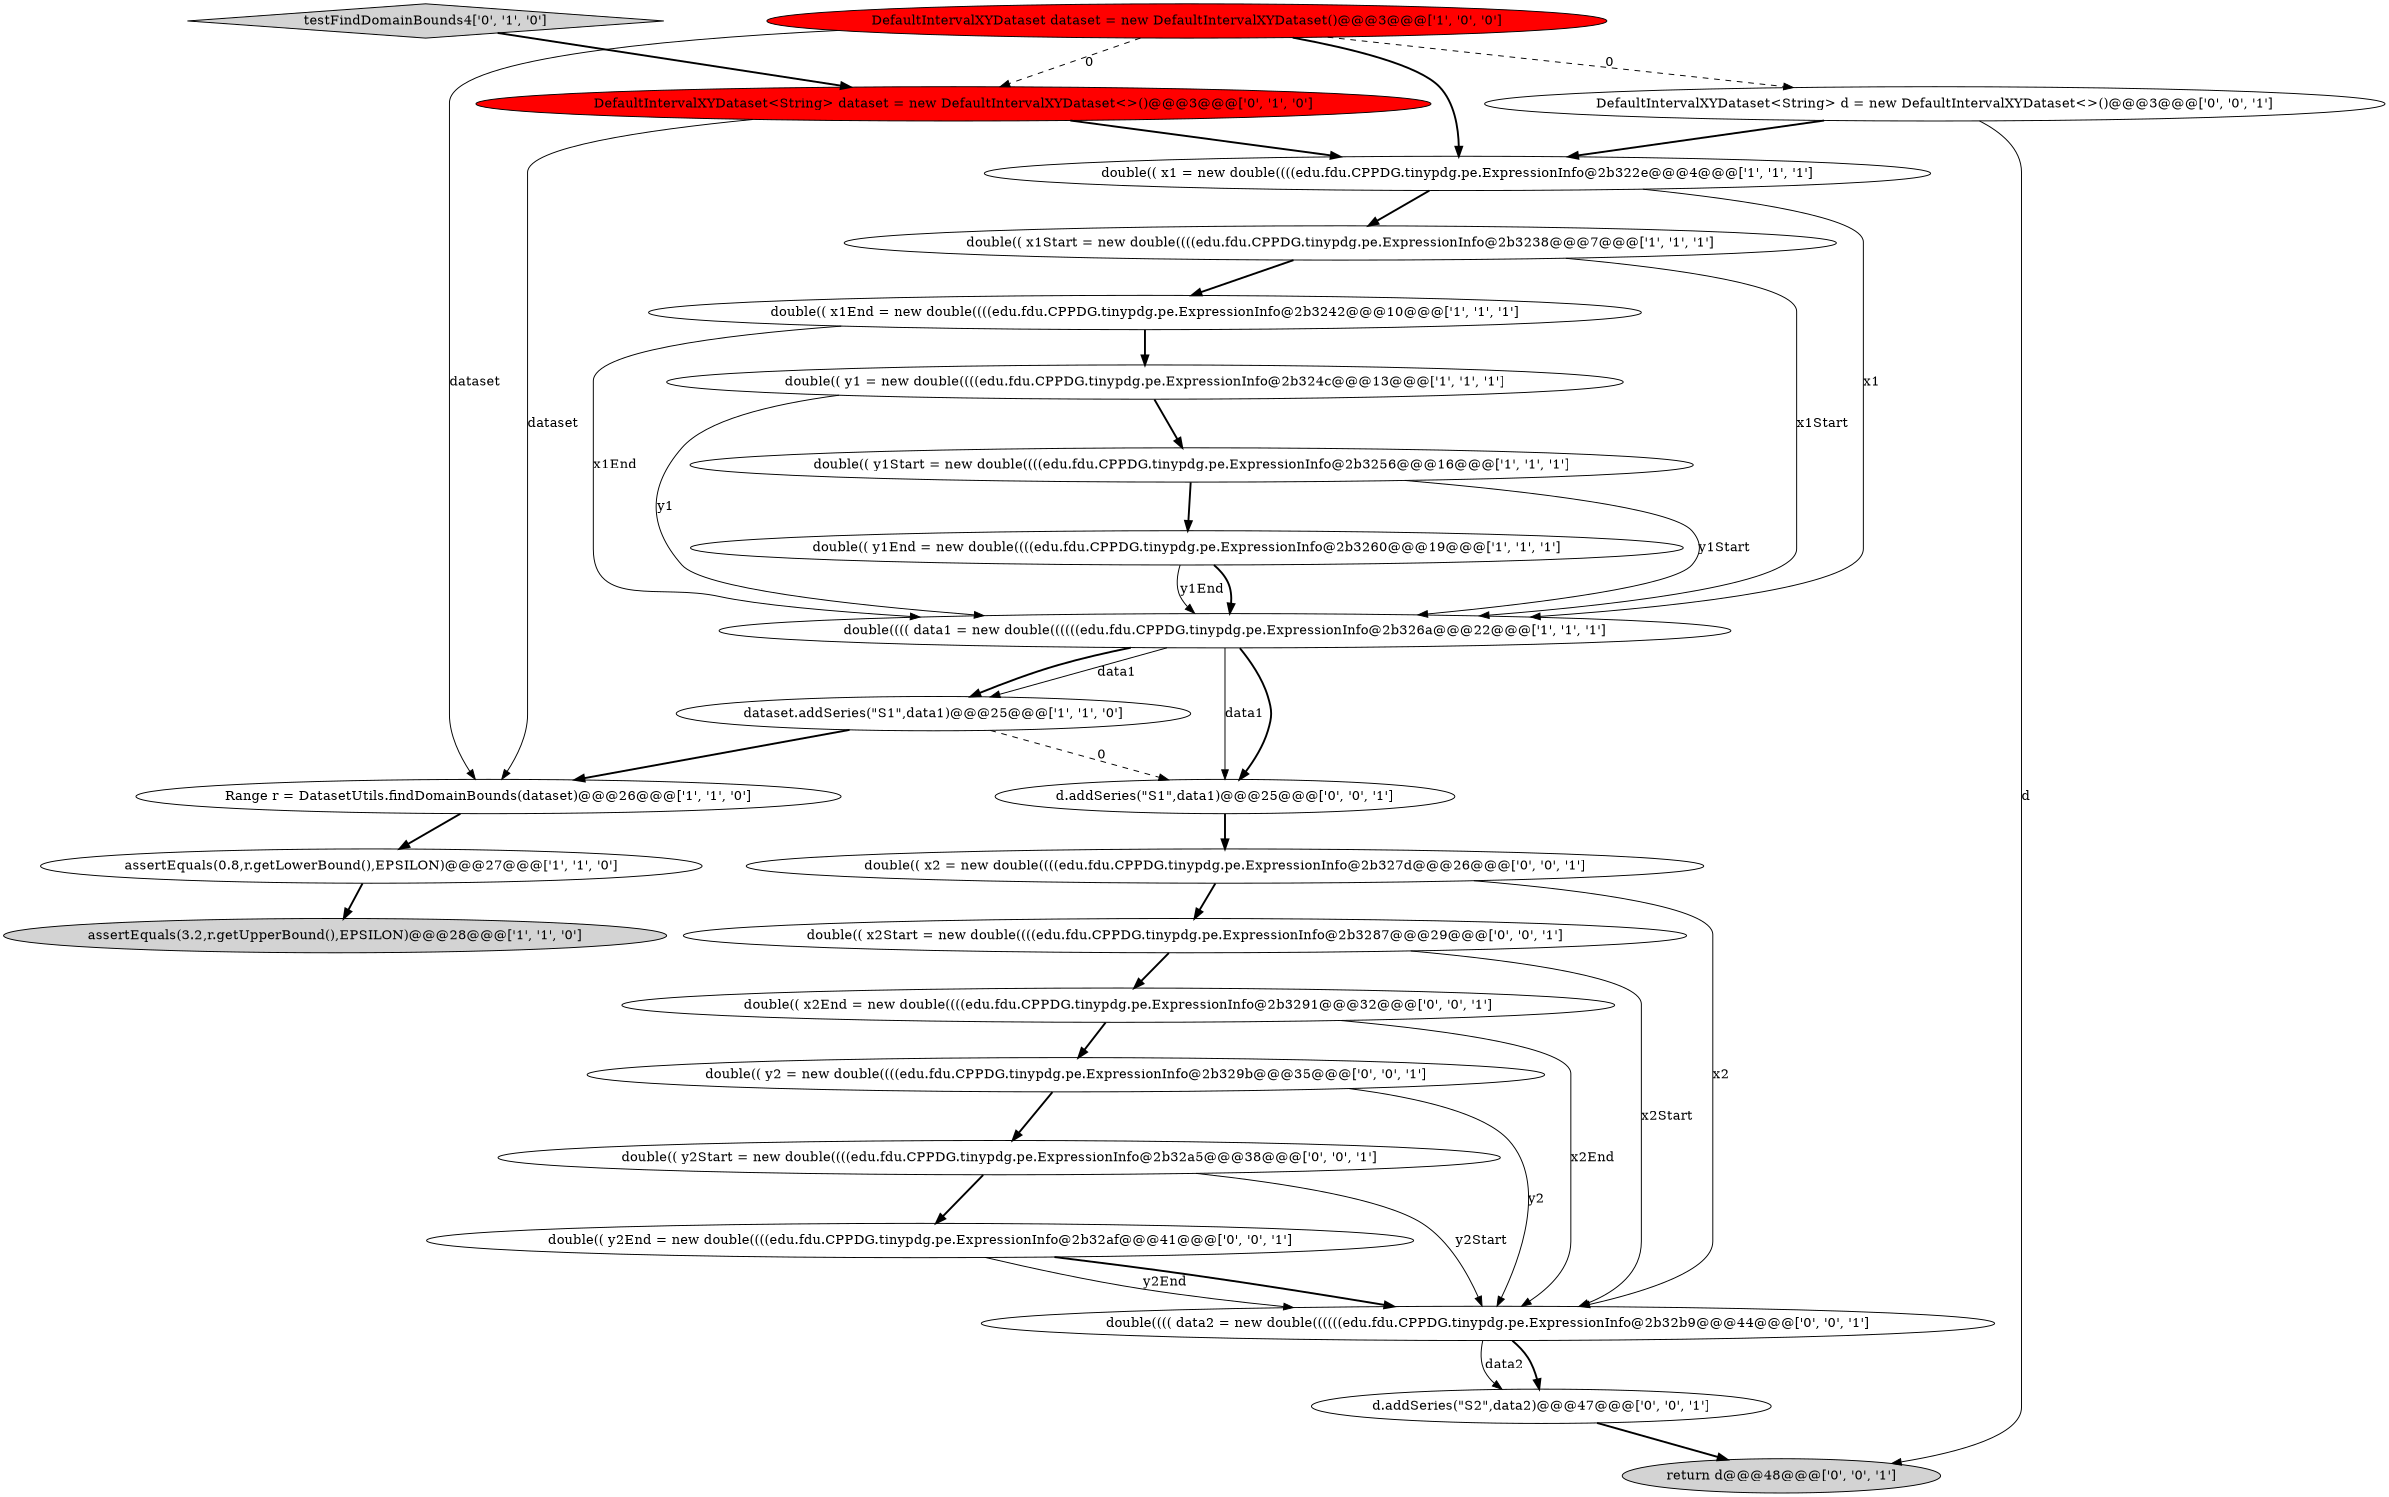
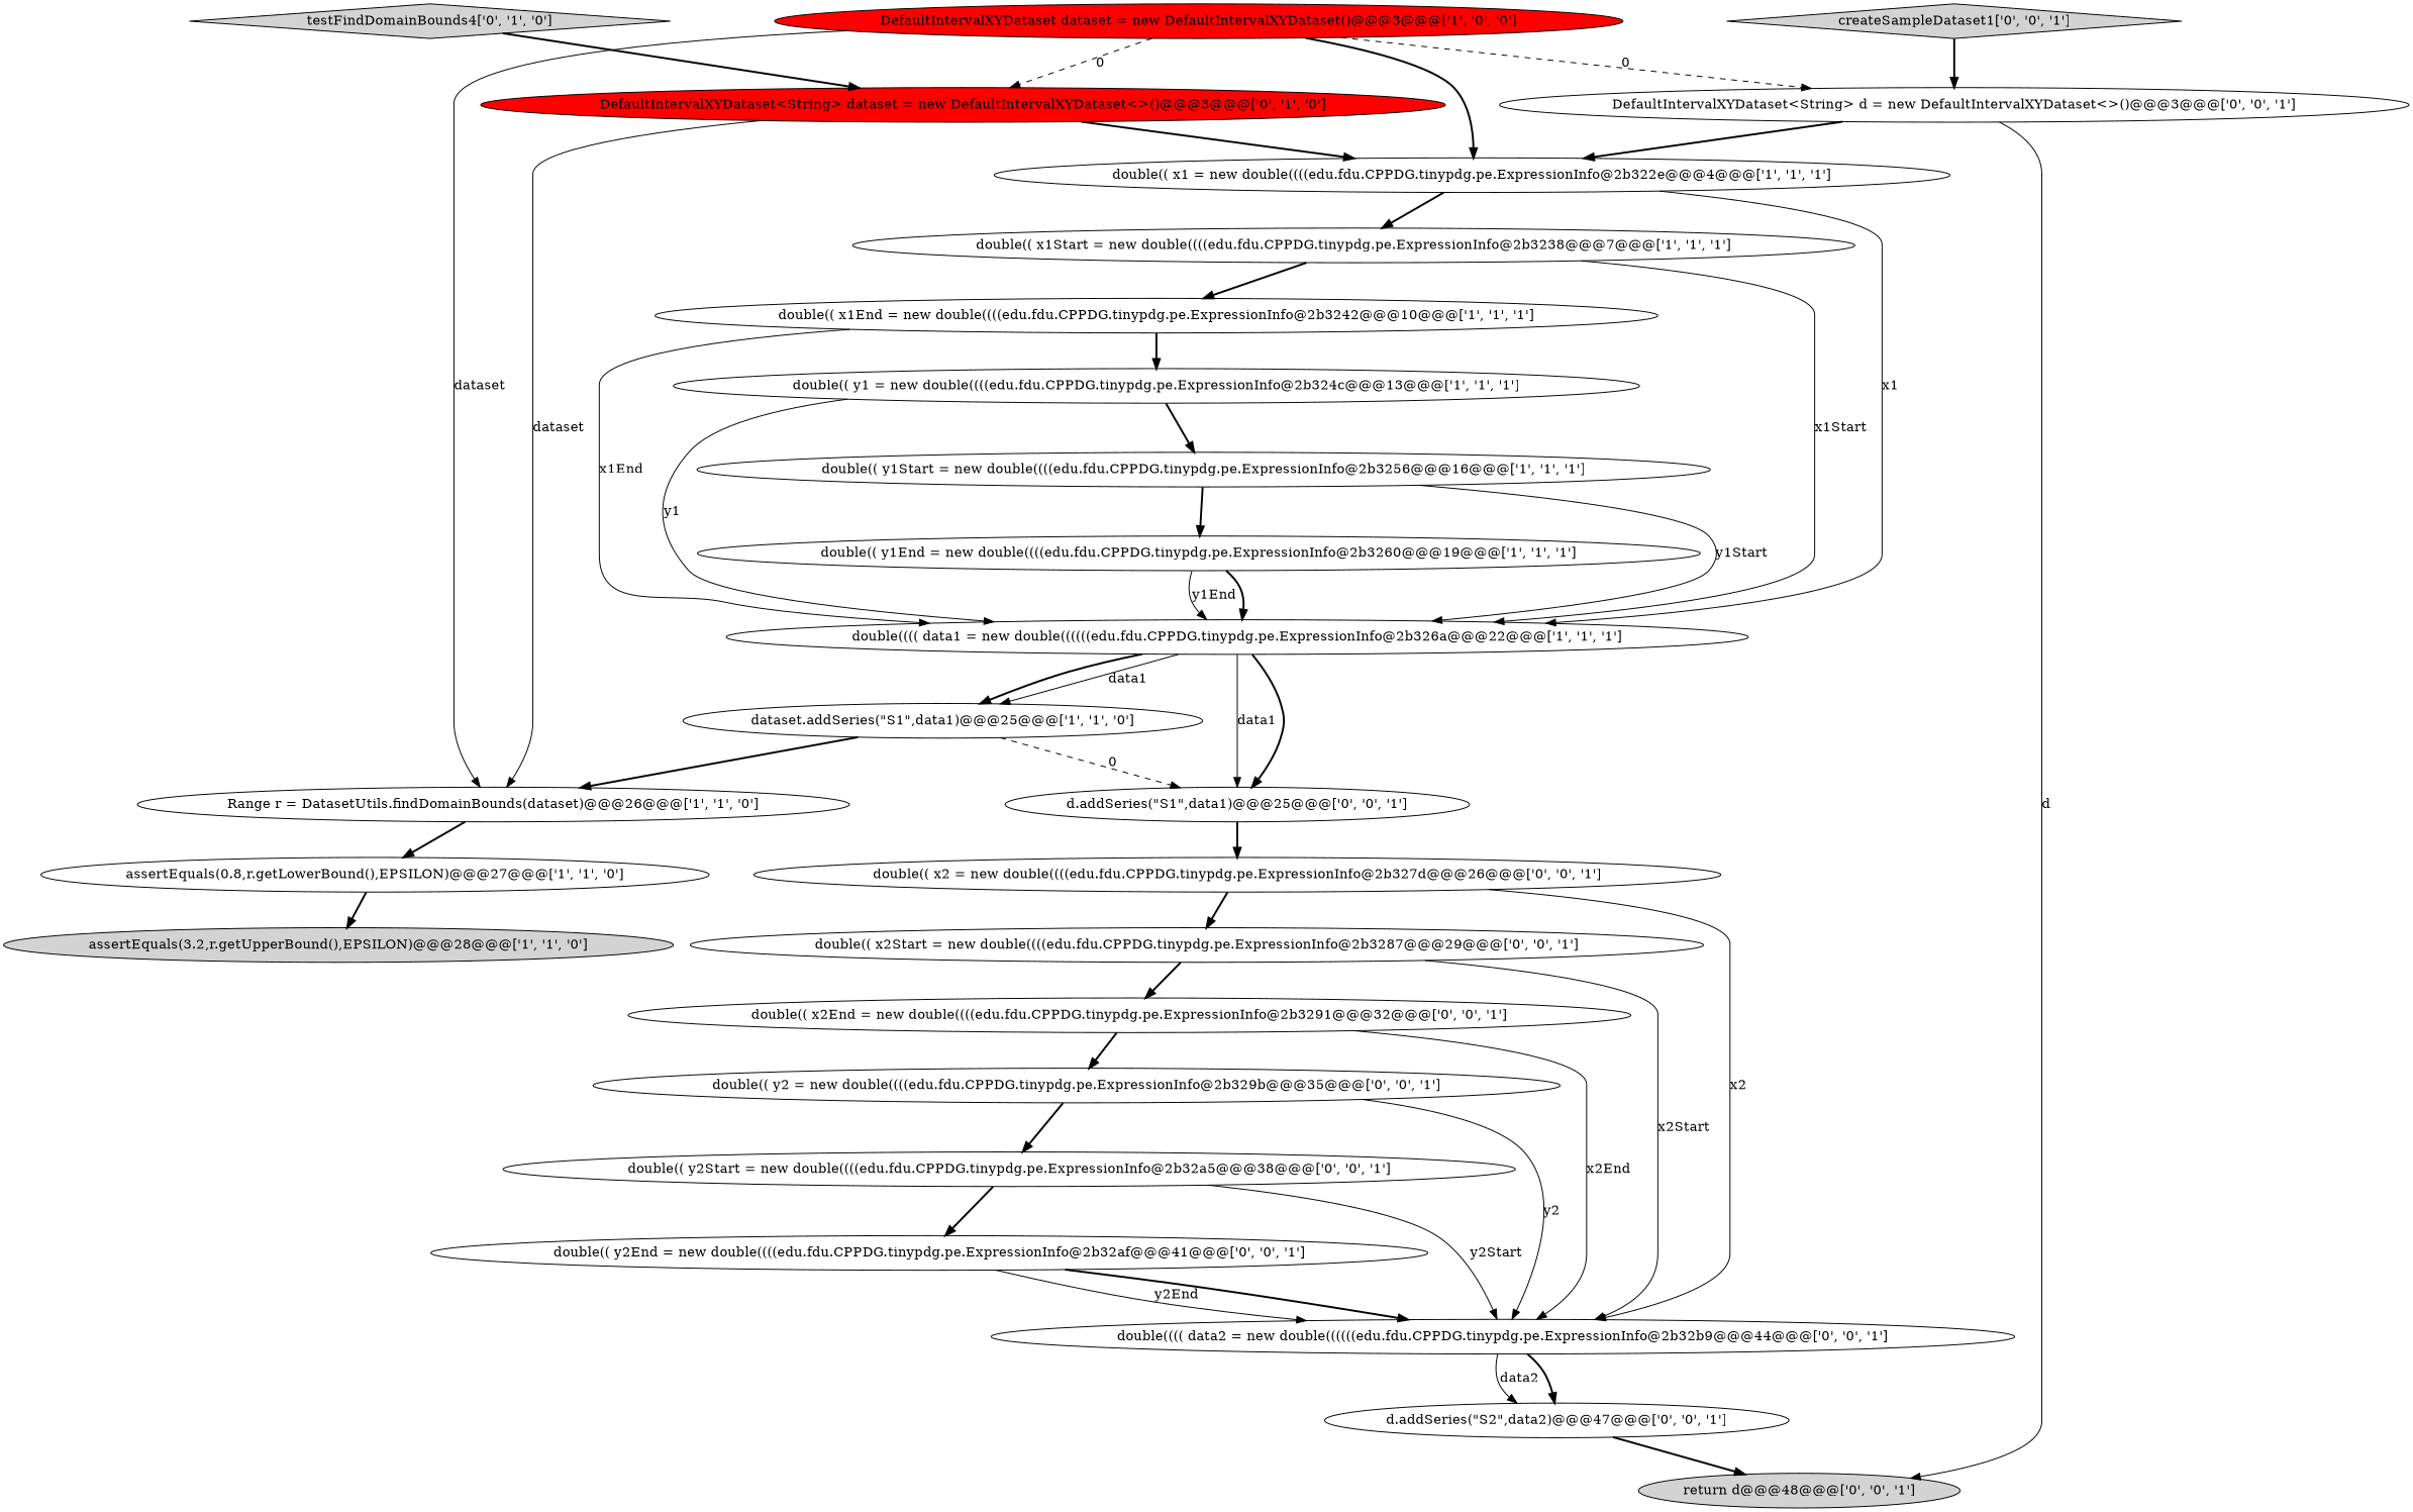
  digraph {
    node [fillcolor=white shape=ellipse style=filled]
    edge [style=bold]
    n1 [label="double(( x1Start = new double((((edu.fdu.CPPDG.tinypdg.pe.ExpressionInfo@2b3238@@@7@@@['1', '1', '1']"]
    n2 [label="double(((( data1 = new double((((((edu.fdu.CPPDG.tinypdg.pe.ExpressionInfo@2b326a@@@22@@@['1', '1', '1']"]
    n3 [label="double(( x1End = new double((((edu.fdu.CPPDG.tinypdg.pe.ExpressionInfo@2b3242@@@10@@@['1', '1', '1']"]
    n4 [label="d.addSeries(\"S1\",data1)@@@25@@@['0', '0', '1']"]
    n5 [label="dataset.addSeries(\"S1\",data1)@@@25@@@['1', '1', '0']"]
    n6 [label="double(( y1 = new double((((edu.fdu.CPPDG.tinypdg.pe.ExpressionInfo@2b324c@@@13@@@['1', '1', '1']"]
+   n7 [fillcolor=lightgray label="createSampleDataset1['0', '0', '1']" shape=diamond]
    n8 [label="DefaultIntervalXYDataset<String> d = new DefaultIntervalXYDataset<>()@@@3@@@['0', '0', '1']"]
    n9 [fillcolor=lightgray label="return d@@@48@@@['0', '0', '1']"]
    n10 [label="double(( x1 = new double((((edu.fdu.CPPDG.tinypdg.pe.ExpressionInfo@2b322e@@@4@@@['1', '1', '1']"]
    n11 [label="double(((( data2 = new double((((((edu.fdu.CPPDG.tinypdg.pe.ExpressionInfo@2b32b9@@@44@@@['0', '0', '1']"]
    n12 [label="d.addSeries(\"S2\",data2)@@@47@@@['0', '0', '1']"]
    n13 [label="double(( x2End = new double((((edu.fdu.CPPDG.tinypdg.pe.ExpressionInfo@2b3291@@@32@@@['0', '0', '1']"]
    n14 [label="double(( y2 = new double((((edu.fdu.CPPDG.tinypdg.pe.ExpressionInfo@2b329b@@@35@@@['0', '0', '1']"]
    n15 [label="double(( y2Start = new double((((edu.fdu.CPPDG.tinypdg.pe.ExpressionInfo@2b32a5@@@38@@@['0', '0', '1']"]
    n16 [label="double(( y2End = new double((((edu.fdu.CPPDG.tinypdg.pe.ExpressionInfo@2b32af@@@41@@@['0', '0', '1']"]
    n17 [label="double(( x2 = new double((((edu.fdu.CPPDG.tinypdg.pe.ExpressionInfo@2b327d@@@26@@@['0', '0', '1']"]
    n18 [label="double(( x2Start = new double((((edu.fdu.CPPDG.tinypdg.pe.ExpressionInfo@2b3287@@@29@@@['0', '0', '1']"]
    n19 [fillcolor=red label="DefaultIntervalXYDataset dataset = new DefaultIntervalXYDataset()@@@3@@@['1', '0', '0']"]
    n20 [label="Range r = DatasetUtils.findDomainBounds(dataset)@@@26@@@['1', '1', '0']"]
    n21 [fillcolor=red label="DefaultIntervalXYDataset<String> dataset = new DefaultIntervalXYDataset<>()@@@3@@@['0', '1', '0']"]
    n22 [label="assertEquals(0.8,r.getLowerBound(),EPSILON)@@@27@@@['1', '1', '0']"]
    n23 [fillcolor=lightgray label="assertEquals(3.2,r.getUpperBound(),EPSILON)@@@28@@@['1', '1', '0']"]
    n24 [label="double(( y1Start = new double((((edu.fdu.CPPDG.tinypdg.pe.ExpressionInfo@2b3256@@@16@@@['1', '1', '1']"]
    n25 [label="double(( y1End = new double((((edu.fdu.CPPDG.tinypdg.pe.ExpressionInfo@2b3260@@@19@@@['1', '1', '1']"]
    n26 [fillcolor=lightgray label="testFindDomainBounds4['0', '1', '0']" shape=diamond]
    n1 -> n2 [label=x1Start style=solid]
    n1 -> n3
    n2 -> n4 [label=data1 style=solid]
    n2 -> n4
    n2 -> n5 [label=data1 style=solid]
    n2 -> n5
    n3 -> n2 [label=x1End style=solid]
    n3 -> n6
    n4 -> n17
    n5 -> n4 [label=0 style=dashed]
    n5 -> n20
    n6 -> n2 [label=y1 style=solid]
    n6 -> n24
+   n7 -> n8
    n8 -> n9 [label=d style=solid]
    n8 -> n10
    n10 -> n1
    n10 -> n2 [label=x1 style=solid]
    n11 -> n12
    n11 -> n12 [label=data2 style=solid]
    n12 -> n9
    n13 -> n11 [label=x2End style=solid]
    n13 -> n14
    n14 -> n11 [label=y2 style=solid]
    n14 -> n15
    n15 -> n11 [label=y2Start style=solid]
    n15 -> n16
    n16 -> n11
    n16 -> n11 [label=y2End style=solid]
    n17 -> n11 [label=x2 style=solid]
    n17 -> n18
    n18 -> n11 [label=x2Start style=solid]
    n18 -> n13
    n19 -> n8 [label=0 style=dashed]
    n19 -> n10
    n19 -> n20 [label=dataset style=solid]
    n19 -> n21 [label=0 style=dashed]
    n20 -> n22
    n21 -> n10
    n21 -> n20 [label=dataset style=solid]
    n22 -> n23
    n24 -> n2 [label=y1Start style=solid]
    n24 -> n25
    n25 -> n2
    n25 -> n2 [label=y1End style=solid]
    n26 -> n21
  }
